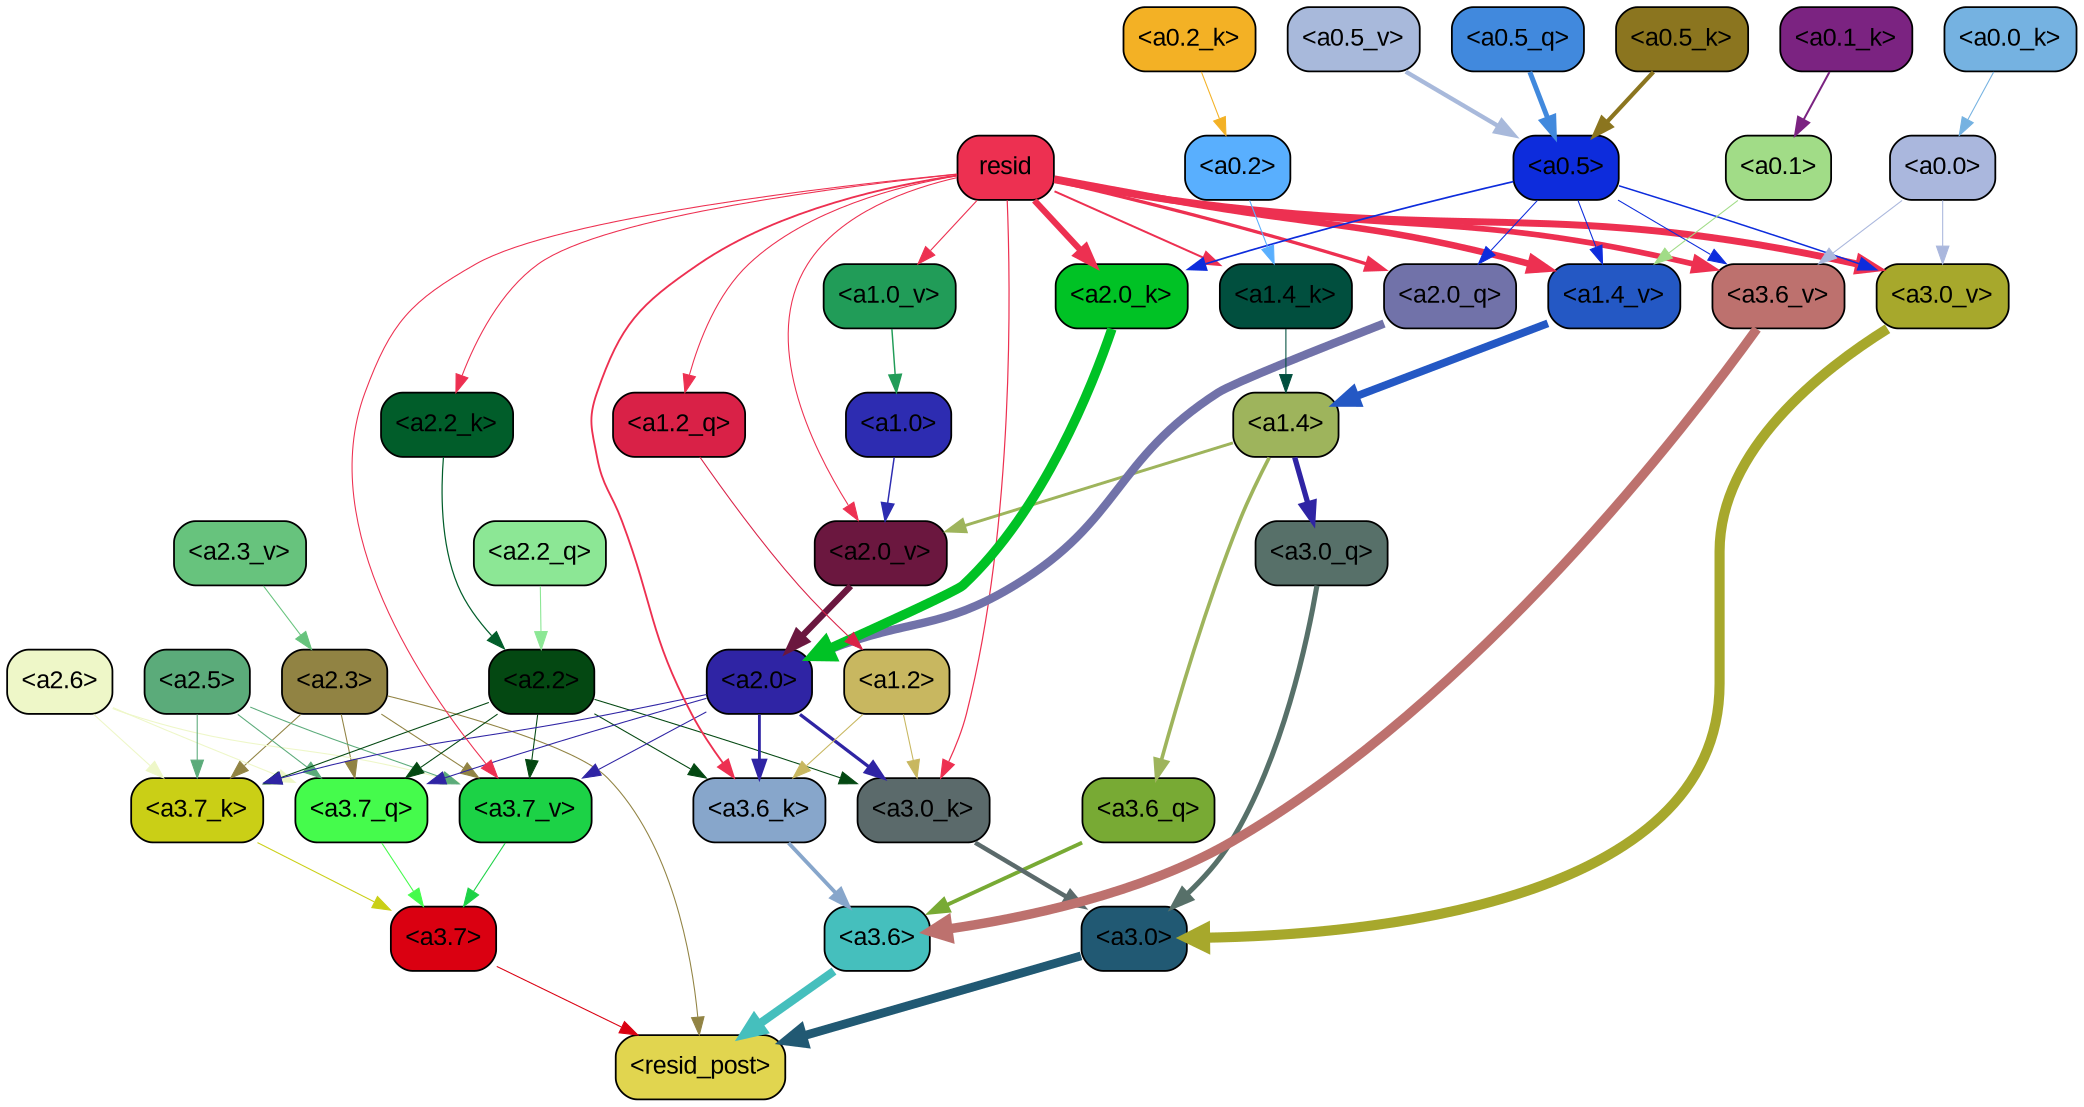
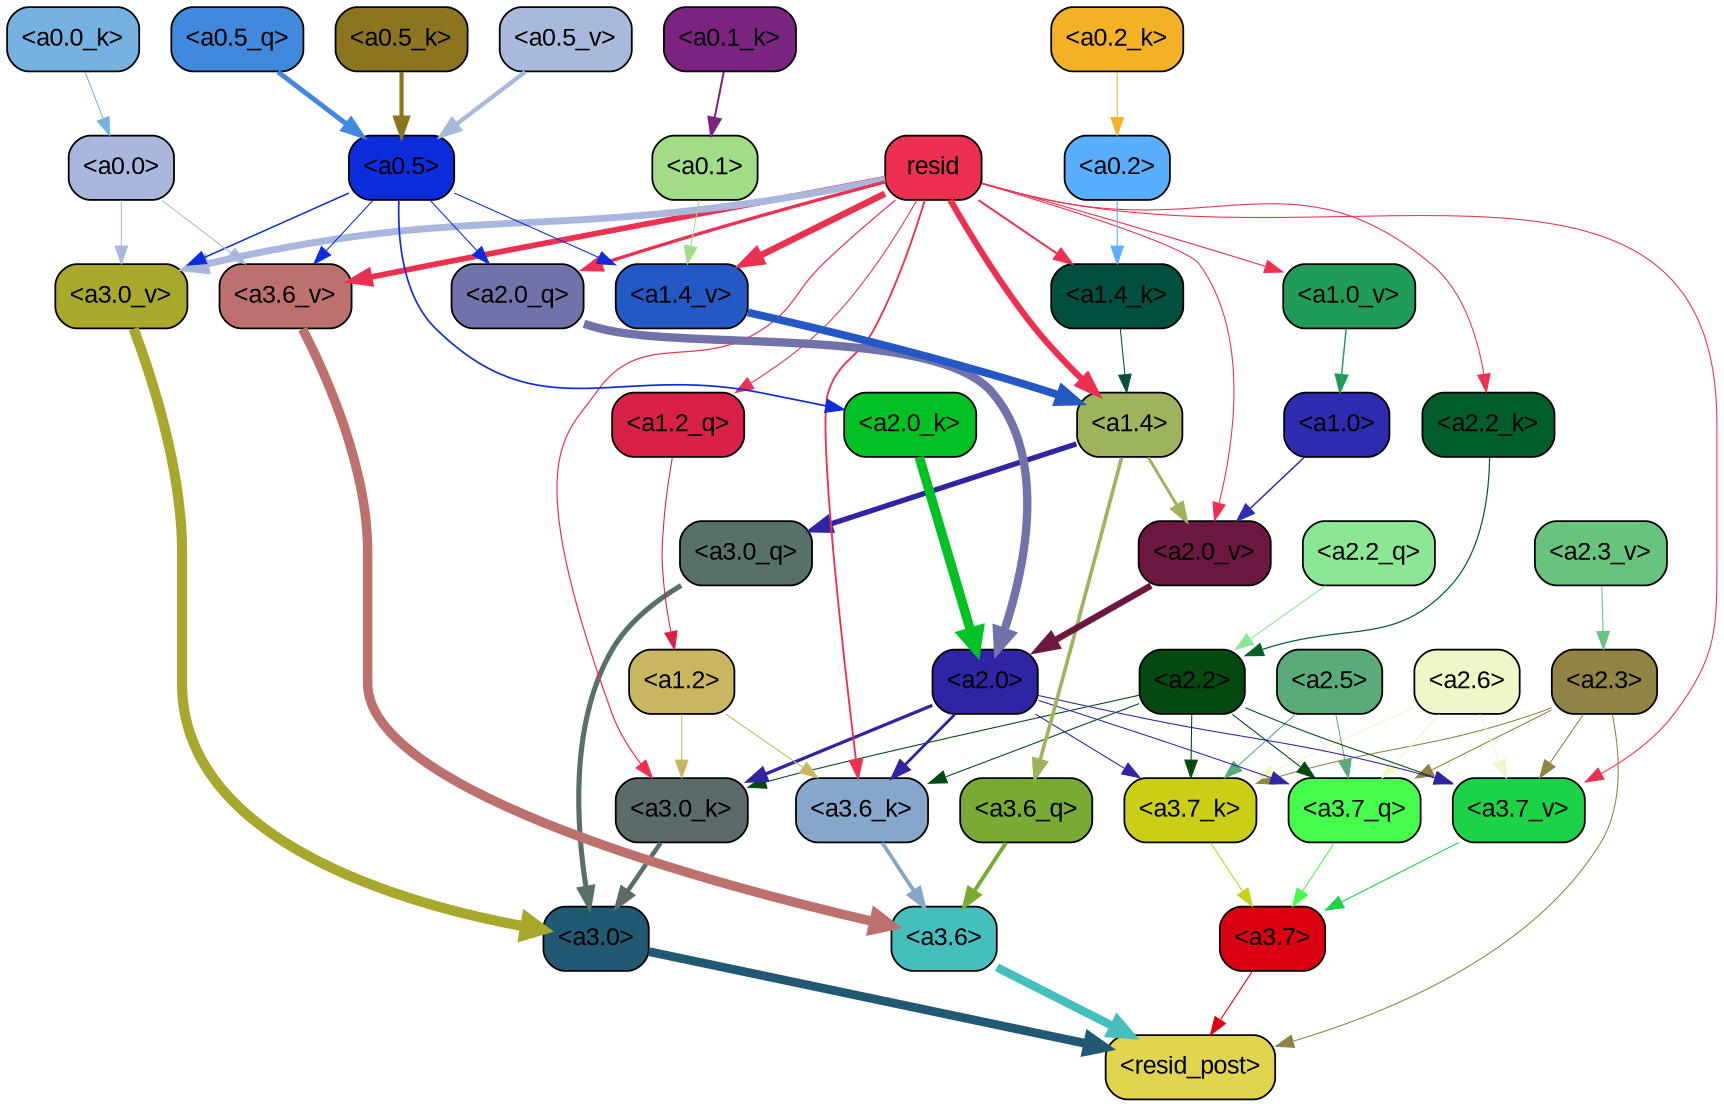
  strict digraph {
    fontname="Liberation Sans"
    splines=true
    node [color=black fontname="Liberation Sans" shape=box style="filled, rounded"]
    edge [color="#ed3051" fontname="Liberation Sans" penwidth=0.6]
    "<a3.7>" [fillcolor="#da0011"]
    "<resid_post>" [fillcolor="#e1d54f"]
    "<a3.6>" [fillcolor="#45bfbd"]
    "<a3.0>" [fillcolor="#215973"]
    "<a2.3>" [fillcolor="#918343"]
    "<a3.7_q>" [fillcolor="#45fb4c"]
    "<a3.7_k>" [fillcolor="#cacf16"]
    "<a3.7_v>" [fillcolor="#1cd246"]
    "<a3.6_q>" [fillcolor="#78aa34"]
    "<a3.0_q>" [fillcolor="#577069"]
    "<a3.6_k>" [fillcolor="#87a6cb"]
    "<a3.0_k>" [fillcolor="#5b6a6b"]
    "<a3.6_v>" [fillcolor="#bd716e"]
    "<a3.0_v>" [fillcolor="#a7a82c"]
    "<a2.6>" [fillcolor="#eef7c8"]
    "<a2.5>" [fillcolor="#5bab7a"]
    "<a2.2>" [fillcolor="#044812"]
    "<a2.0>" [fillcolor="#2f24a4"]
    "<a1.4>" [fillcolor="#9eb45c"]
    "<a2.0_v>" [fillcolor="#6b173f"]
    "<a1.2>" [fillcolor="#c8b760"]
    n22 [fillcolor="#ed3051" label=resid]
    "<a2.0_q>" [fillcolor="#7172a9"]
    "<a2.2_k>" [fillcolor="#015d2a"]
    "<a2.0_k>" [fillcolor="#00c225"]
    "<a1.2_q>" [fillcolor="#d92147"]
    "<a1.4_k>" [fillcolor="#014f3e"]
    "<a1.4_v>" [fillcolor="#2458c4"]
    "<a1.0_v>" [fillcolor="#219c58"]
    "<a1.0>" [fillcolor="#2d2cb1"]
    "<a0.5>" [fillcolor="#0d2cdc"]
    "<a0.0>" [fillcolor="#aab7dd"]
    "<a2.2_q>" [fillcolor="#8ce795"]
    "<a2.3_v>" [fillcolor="#67c37d"]
    "<a0.2>" [fillcolor="#59affe"]
    "<a0.1>" [fillcolor="#a1dc87"]
    "<a0.5_q>" [fillcolor="#4189dd"]
    "<a0.5_k>" [fillcolor="#8b751f"]
    "<a0.2_k>" [fillcolor="#f3b125"]
    "<a0.1_k>" [fillcolor="#7b2381"]
    "<a0.0_k>" [fillcolor="#75b2e1"]
    "<a0.5_v>" [fillcolor="#a8b9db"]
    "<a3.7>" -> "<resid_post>" [color="#da0011"]
    "<a3.6>" -> "<resid_post>" [color="#45bfbd" penwidth=4.751592040061951]
    "<a3.0>" -> "<resid_post>" [color="#215973" penwidth=4.904066681861877]
    "<a2.3>" -> "<resid_post>" [color="#918343"]
    "<a2.3>" -> "<a3.7_q>" [color="#918343"]
    "<a2.3>" -> "<a3.7_k>" [color="#918343"]
    "<a2.3>" -> "<a3.7_v>" [color="#918343"]
    "<a3.7_q>" -> "<a3.7>" [color="#45fb4c"]
    "<a3.7_k>" -> "<a3.7>" [color="#cacf16"]
    "<a3.7_v>" -> "<a3.7>" [color="#1cd246"]
    "<a3.6_q>" -> "<a3.6>" [color="#78aa34" penwidth=2.160832464694977]
    "<a3.0_q>" -> "<a3.0>" [color="#577069" penwidth=2.870753765106201]
    "<a3.6_k>" -> "<a3.6>" [color="#87a6cb" penwidth=2.13908451795578]
    "<a3.0_k>" -> "<a3.0>" [color="#5b6a6b" penwidth=2.520303964614868]
    "<a3.6_v>" -> "<a3.6>" [color="#bd716e" penwidth=5.297133803367615]
    "<a3.0_v>" -> "<a3.0>" [color="#a7a82c" penwidth=5.680712580680847]
    "<a2.6>" -> "<a3.7_q>" [color="#eef7c8"]
    "<a2.6>" -> "<a3.7_k>" [color="#eef7c8"]
    "<a2.6>" -> "<a3.7_v>" [color="#eef7c8"]
    "<a2.5>" -> "<a3.7_q>" [color="#5bab7a"]
    "<a2.5>" -> "<a3.7_k>" [color="#5bab7a"]
-   "<a2.5>" -> "<a3.7_v>" [color="#5bab7a"]
    "<a2.2>" -> "<a3.7_q>" [color="#044812"]
    "<a2.2>" -> "<a3.7_k>" [color="#044812"]
    "<a2.2>" -> "<a3.7_v>" [color="#044812"]
    "<a2.2>" -> "<a3.6_k>" [color="#044812"]
    "<a2.2>" -> "<a3.0_k>" [color="#044812"]
    "<a2.0>" -> "<a3.7_q>" [color="#2f24a4"]
    "<a2.0>" -> "<a3.7_k>" [color="#2f24a4"]
    "<a2.0>" -> "<a3.7_v>" [color="#2f24a4"]
    "<a2.0>" -> "<a3.6_k>" [color="#2f24a4" penwidth=1.5897698998451233]
    "<a2.0>" -> "<a3.0_k>" [color="#2f24a4" penwidth=1.8405593037605286]
    "<a1.4>" -> "<a3.6_q>" [color="#9eb45c" penwidth=2.038943290710449]
    "<a1.4>" -> "<a3.0_q>" [color="#2f24a4" penwidth=2.9756359085440636]
    "<a1.4>" -> "<a2.0_v>" [color="#9eb45c" penwidth=1.6503054380882531]
    "<a2.0_v>" -> "<a2.0>" [color="#6b173f" penwidth=3.5938978791236877]
    "<a1.2>" -> "<a3.6_k>" [color="#c8b760"]
    "<a1.2>" -> "<a3.0_k>" [color="#c8b760"]
    n22 -> "<a3.7_v>"
    n22 -> "<a3.6_k>" [penwidth=1.046662151813507]
    n22 -> "<a3.0_k>" [penwidth=0.6800519227981567]
    n22 -> "<a3.6_v>" [penwidth=3.1840110421180725]
-   n22 -> "<a3.0_v>" [penwidth=3.9005755856633186]
+   n22 -> "<a3.0_v>" [color="#aab7dd" penwidth=3.9005755856633186]
    n22 -> "<a2.0_v>"
    n22 -> "<a2.0_q>" [penwidth=1.85904461145401]
    n22 -> "<a2.2_k>"
-   n22 -> "<a2.0_k>" [penwidth=3.5012558698654175]
+   n22 -> "<a1.4>" [penwidth=3.5012558698654175]
    n22 -> "<a1.2_q>"
    n22 -> "<a1.4_k>" [penwidth=1.109577551484108]
    n22 -> "<a1.4_v>" [penwidth=3.6756038665771484]
    n22 -> "<a1.0_v>" [penwidth=0.6254805326461792]
    "<a2.0_q>" -> "<a2.0>" [color="#7172a9" penwidth=4.690633252263069]
    "<a2.2_k>" -> "<a2.2>" [color="#015d2a" penwidth=0.6862771511077881]
    "<a2.0_k>" -> "<a2.0>" [color="#00c225" penwidth=5.3401959836483]
    "<a1.2_q>" -> "<a1.2>" [color="#d92147"]
    "<a1.4_k>" -> "<a1.4>" [color="#014f3e"]
    "<a1.4_v>" -> "<a1.4>" [color="#2458c4" penwidth=4.380064785480499]
    "<a1.0_v>" -> "<a1.0>" [color="#219c58" penwidth=0.8271287679672241]
    "<a1.0>" -> "<a2.0_v>" [color="#2d2cb1" penwidth=0.8279995210468769]
    "<a0.5>" -> "<a3.6_v>" [color="#0d2cdc"]
    "<a0.5>" -> "<a3.0_v>" [color="#0d2cdc" penwidth=0.8493617177009583]
    "<a0.5>" -> "<a2.0_q>" [color="#0d2cdc"]
    "<a0.5>" -> "<a2.0_k>" [color="#0d2cdc" penwidth=0.9490888118743896]
    "<a0.5>" -> "<a1.4_v>" [color="#0d2cdc" penwidth=0.6066105961799622]
    "<a0.0>" -> "<a3.6_v>" [color="#aab7dd"]
    "<a0.0>" -> "<a3.0_v>" [color="#aab7dd"]
    "<a2.2_q>" -> "<a2.2>" [color="#8ce795" penwidth=0.6160273104906082]
    "<a2.3_v>" -> "<a2.3>" [color="#67c37d"]
    "<a0.2>" -> "<a1.4_k>" [color="#59affe"]
    "<a0.1>" -> "<a1.4_v>" [color="#a1dc87"]
    "<a0.5_q>" -> "<a0.5>" [color="#4189dd" penwidth=2.783491373062134]
    "<a0.5_k>" -> "<a0.5>" [color="#8b751f" penwidth=2.3484413623809814]
    "<a0.2_k>" -> "<a0.2>" [color="#f3b125"]
    "<a0.1_k>" -> "<a0.1>" [color="#7b2381" penwidth=1.1292529106140137]
    "<a0.0_k>" -> "<a0.0>" [color="#75b2e1"]
    "<a0.5_v>" -> "<a0.5>" [color="#a8b9db" penwidth=2.4365723617374897]
  }
